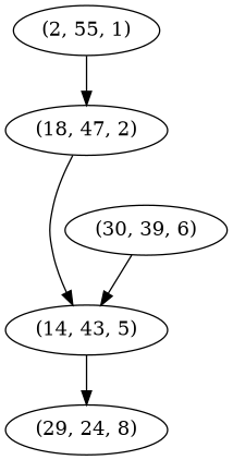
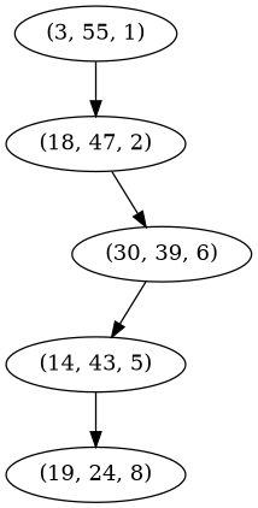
  digraph {
    n1 [label="(18, 47, 2)"]
-   "(2, 55, 1)"
+   "(2, 55, 1)" [label="(3, 55, 1)"]
    "(14, 43, 5)"
-   "(19, 24, 8)" [label="(29, 24, 8)"]
+   "(19, 24, 8)"
    "(30, 39, 6)"
-   n1 -> "(14, 43, 5)"
+   n1 -> "(30, 39, 6)"
    "(2, 55, 1)" -> n1
    "(14, 43, 5)" -> "(19, 24, 8)"
    "(30, 39, 6)" -> "(14, 43, 5)"
  }
